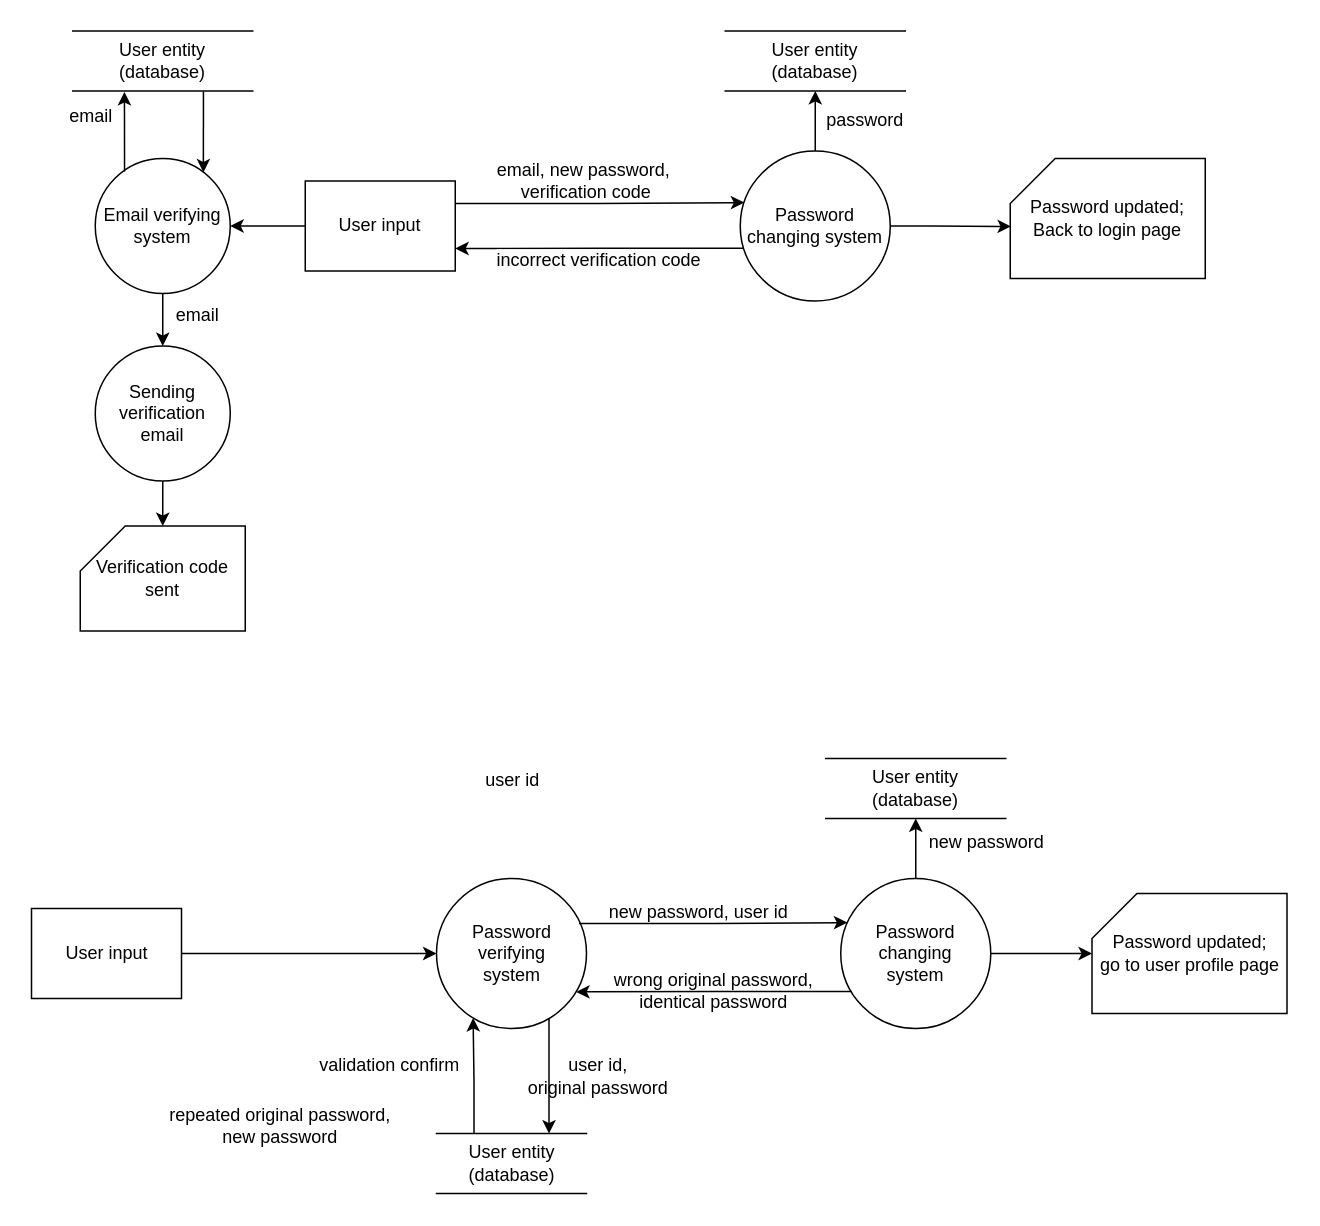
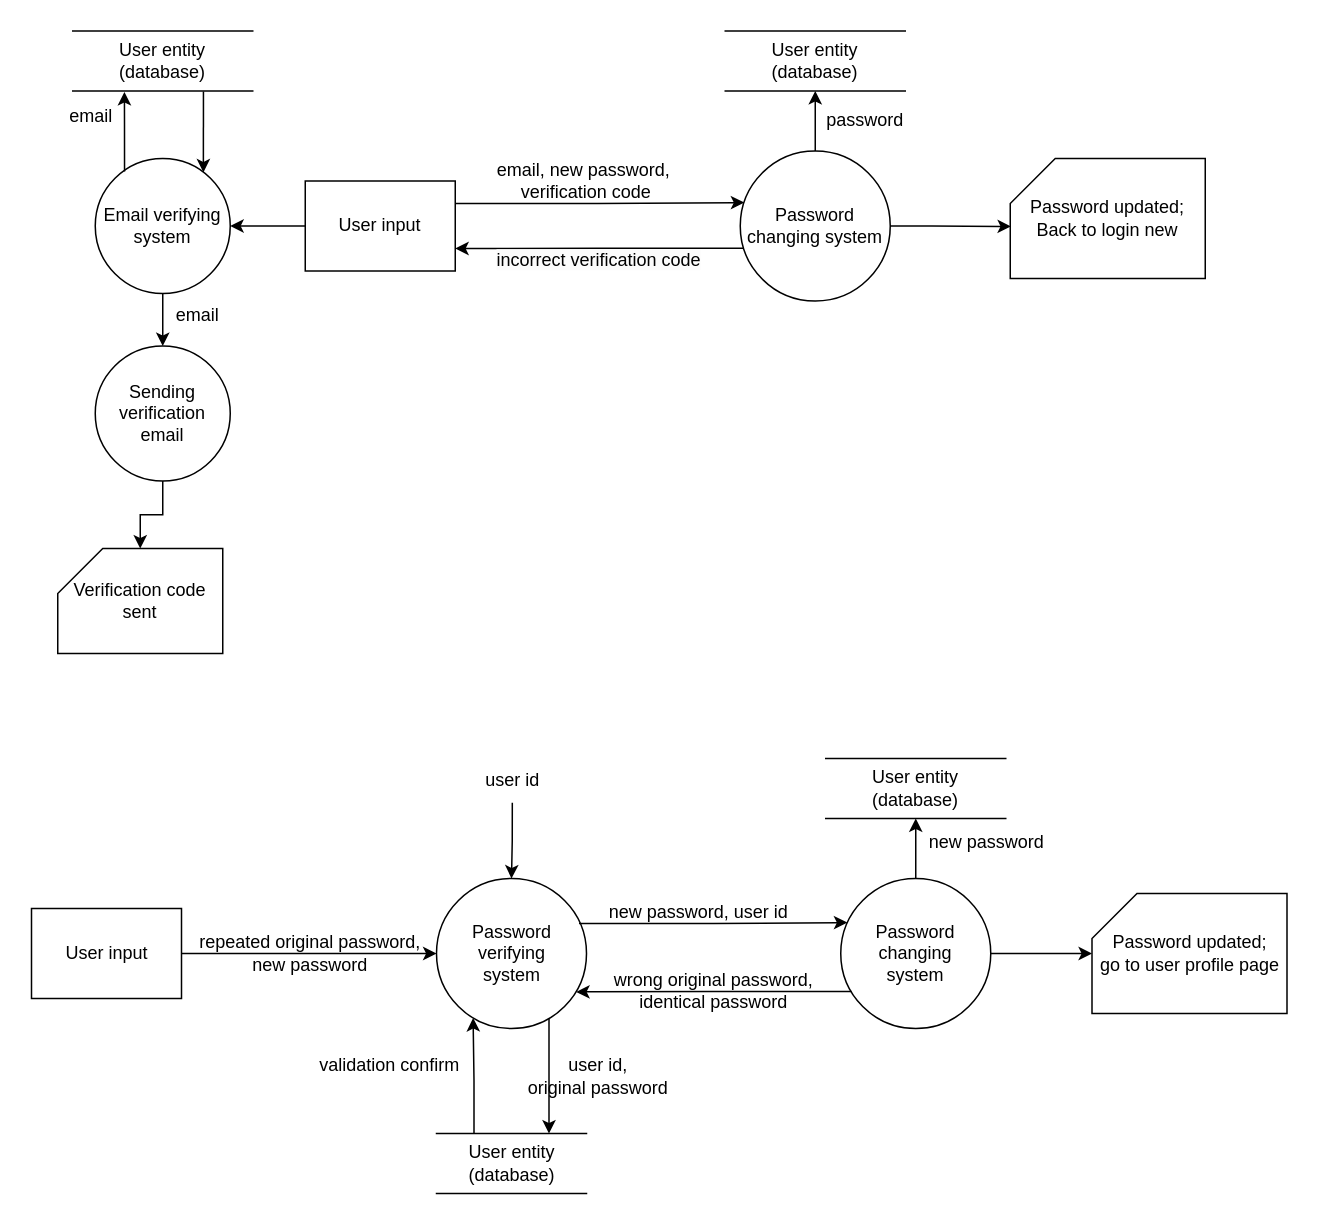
  <mxCell id="0" />
  <mxCell id="1" parent="0" />
  <mxCell id="2" style="edgeStyle=orthogonalEdgeStyle;rounded=0;orthogonalLoop=1;jettySize=auto;html=1;exitX=1;exitY=0.25;exitDx=0;exitDy=0;entryX=0.027;entryY=0.344;entryDx=0;entryDy=0;entryPerimeter=0;" parent="1" source="4" edge="1" target="12"><mxGeometry relative="1" as="geometry"><mxPoint x="493" y="150" as="targetPoint" /></mxGeometry></mxCell>
  <mxCell id="3" value="" style="edgeStyle=orthogonalEdgeStyle;rounded=0;orthogonalLoop=1;jettySize=auto;html=1;" edge="1" parent="1" source="4" target="17"><mxGeometry relative="1" as="geometry" /></mxCell>
  <mxCell id="4" value="User input" style="rounded=0;whiteSpace=wrap;html=1;" parent="1" vertex="1"><mxGeometry x="203" y="120" width="100" height="60" as="geometry" /></mxCell>
  <mxCell id="5" style="edgeStyle=orthogonalEdgeStyle;rounded=0;orthogonalLoop=1;jettySize=auto;html=1;exitX=0.217;exitY=0.096;exitDx=0;exitDy=0;entryX=0.287;entryY=1.016;entryDx=0;entryDy=0;entryPerimeter=0;exitPerimeter=0;" parent="1" source="17" target="7" edge="1"><mxGeometry relative="1" as="geometry"><mxPoint x="57.216" y="121.716" as="sourcePoint" /></mxGeometry></mxCell>
  <mxCell id="6" style="edgeStyle=orthogonalEdgeStyle;rounded=0;orthogonalLoop=1;jettySize=auto;html=1;exitX=0.726;exitY=1.008;exitDx=0;exitDy=0;entryX=0.801;entryY=0.103;entryDx=0;entryDy=0;entryPerimeter=0;exitPerimeter=0;" parent="1" source="7" target="17" edge="1"><mxGeometry relative="1" as="geometry"><mxPoint x="116.14" y="124.24" as="targetPoint" /></mxGeometry></mxCell>
  <mxCell id="7" value="User entity (database)" style="shape=partialRectangle;whiteSpace=wrap;html=1;left=0;right=0;fillColor=none;rounded=0;strokeColor=default;fontFamily=Helvetica;fontSize=12;fontColor=default;" parent="1" vertex="1"><mxGeometry x="48" y="20" width="120" height="40" as="geometry" /></mxCell>
- <mxCell id="8" value="Verification code sent" style="shape=card;whiteSpace=wrap;html=1;" parent="1" vertex="1"><mxGeometry x="53" y="350" width="110" height="70" as="geometry" /></mxCell>
+ <mxCell id="8" value="Verification code sent" style="shape=card;whiteSpace=wrap;html=1;" parent="1" vertex="1"><mxGeometry x="38" y="365" width="110" height="70" as="geometry" /></mxCell>
  <mxCell id="9" style="edgeStyle=orthogonalEdgeStyle;rounded=0;orthogonalLoop=1;jettySize=auto;html=1;exitX=1;exitY=0.5;exitDx=0;exitDy=0;entryX=0.004;entryY=0.566;entryDx=0;entryDy=0;entryPerimeter=0;" parent="1" source="12" target="15" edge="1"><mxGeometry relative="1" as="geometry"><Array as="points"><mxPoint x="620.5" y="150" /><mxPoint x="620.5" y="150" /></Array></mxGeometry></mxCell>
  <mxCell id="10" style="edgeStyle=orthogonalEdgeStyle;rounded=0;orthogonalLoop=1;jettySize=auto;html=1;exitX=0.5;exitY=0;exitDx=0;exitDy=0;entryX=0.5;entryY=1;entryDx=0;entryDy=0;" parent="1" source="12" target="41" edge="1"><mxGeometry relative="1" as="geometry" /></mxCell>
  <mxCell id="11" value="" style="edgeStyle=orthogonalEdgeStyle;rounded=0;orthogonalLoop=1;jettySize=auto;html=1;entryX=1;entryY=0.75;entryDx=0;entryDy=0;exitX=0.023;exitY=0.649;exitDx=0;exitDy=0;exitPerimeter=0;" edge="1" parent="1" source="12" target="4"><mxGeometry relative="1" as="geometry"><mxPoint x="494" y="163" as="sourcePoint" /></mxGeometry></mxCell>
  <mxCell id="12" value="Password changing system" style="ellipse;whiteSpace=wrap;html=1;aspect=fixed;rounded=0;strokeColor=default;fontFamily=Helvetica;fontSize=12;fontColor=default;fillColor=none;" parent="1" vertex="1"><mxGeometry x="493" y="100" width="100" height="100" as="geometry" /></mxCell>
  <mxCell id="13" value="email, new password,&amp;nbsp;&lt;br&gt;verification code" style="text;html=1;align=center;verticalAlign=middle;resizable=0;points=[];autosize=1;strokeColor=none;fillColor=none;" parent="1" vertex="1"><mxGeometry x="321.5" y="100" width="137" height="40" as="geometry" /></mxCell>
  <mxCell id="14" value="email" style="text;html=1;align=center;verticalAlign=middle;resizable=0;points=[];autosize=1;strokeColor=none;fillColor=none;" parent="1" vertex="1"><mxGeometry x="36" y="64" width="47" height="26" as="geometry" /></mxCell>
- <mxCell id="15" value="Password updated;&lt;br&gt;Back to login page" style="shape=card;whiteSpace=wrap;html=1;" parent="1" vertex="1"><mxGeometry x="673" y="105" width="130" height="80" as="geometry" /></mxCell>
+ <mxCell id="15" value="Password updated;&lt;br&gt;Back to login new" style="shape=card;whiteSpace=wrap;html=1;" parent="1" vertex="1"><mxGeometry x="673" y="105" width="130" height="80" as="geometry" /></mxCell>
  <mxCell id="16" style="edgeStyle=orthogonalEdgeStyle;rounded=0;orthogonalLoop=1;jettySize=auto;html=1;exitX=0.5;exitY=1;exitDx=0;exitDy=0;entryX=0.5;entryY=0;entryDx=0;entryDy=0;" parent="1" source="17" target="39" edge="1"><mxGeometry relative="1" as="geometry" /></mxCell>
  <mxCell id="17" value="Email verifying system" style="ellipse;whiteSpace=wrap;html=1;aspect=fixed;rounded=0;strokeColor=default;fontFamily=Helvetica;fontSize=12;fontColor=default;fillColor=none;" parent="1" vertex="1"><mxGeometry x="63" y="105" width="90" height="90" as="geometry" /></mxCell>
  <mxCell id="18" style="edgeStyle=orthogonalEdgeStyle;rounded=0;orthogonalLoop=1;jettySize=auto;html=1;exitX=1;exitY=0.5;exitDx=0;exitDy=0;entryX=0;entryY=0.5;entryDx=0;entryDy=0;" parent="1" source="19" target="26" edge="1"><mxGeometry relative="1" as="geometry" /></mxCell>
  <mxCell id="19" value="User input" style="rounded=0;whiteSpace=wrap;html=1;" parent="1" vertex="1"><mxGeometry x="20.5" y="605" width="100" height="60" as="geometry" /></mxCell>
  <mxCell id="20" style="edgeStyle=orthogonalEdgeStyle;rounded=0;orthogonalLoop=1;jettySize=auto;html=1;exitX=0.5;exitY=0;exitDx=0;exitDy=0;entryX=0.5;entryY=1;entryDx=0;entryDy=0;" parent="1" source="22" target="32" edge="1"><mxGeometry relative="1" as="geometry" /></mxCell>
  <mxCell id="21" style="edgeStyle=orthogonalEdgeStyle;rounded=0;orthogonalLoop=1;jettySize=auto;html=1;exitX=1;exitY=0.5;exitDx=0;exitDy=0;entryX=0;entryY=0.5;entryDx=0;entryDy=0;entryPerimeter=0;" parent="1" source="22" target="31" edge="1"><mxGeometry relative="1" as="geometry" /></mxCell>
  <mxCell id="22" value="Password changing&lt;br&gt;system" style="ellipse;whiteSpace=wrap;html=1;aspect=fixed;rounded=0;strokeColor=default;fontFamily=Helvetica;fontSize=12;fontColor=default;fillColor=none;" parent="1" vertex="1"><mxGeometry x="560" y="585" width="100" height="100" as="geometry" /></mxCell>
+ <mxCell id="23" style="edgeStyle=orthogonalEdgeStyle;rounded=0;orthogonalLoop=1;jettySize=auto;html=1;entryX=0.5;entryY=0;entryDx=0;entryDy=0;exitX=0.509;exitY=0.983;exitDx=0;exitDy=0;exitPerimeter=0;" edge="1" parent="1" source="37" target="26"><mxGeometry relative="1" as="geometry"><mxPoint x="341" y="536" as="sourcePoint" /></mxGeometry></mxCell>
  <mxCell id="24" style="edgeStyle=orthogonalEdgeStyle;rounded=0;orthogonalLoop=1;jettySize=auto;html=1;exitX=0.95;exitY=0.3;exitDx=0;exitDy=0;entryX=0.044;entryY=0.294;entryDx=0;entryDy=0;exitPerimeter=0;entryPerimeter=0;" edge="1" parent="1" source="26" target="22"><mxGeometry relative="1" as="geometry" /></mxCell>
  <mxCell id="25" style="edgeStyle=orthogonalEdgeStyle;rounded=0;orthogonalLoop=1;jettySize=auto;html=1;entryX=0.931;entryY=0.756;entryDx=0;entryDy=0;entryPerimeter=0;exitX=0.072;exitY=0.753;exitDx=0;exitDy=0;exitPerimeter=0;" edge="1" parent="1" source="22" target="26"><mxGeometry relative="1" as="geometry"><mxPoint x="485.778" y="635" as="targetPoint" /><mxPoint x="551" y="672" as="sourcePoint" /></mxGeometry></mxCell>
  <mxCell id="26" value="Password verifying&lt;br&gt;system" style="ellipse;whiteSpace=wrap;html=1;aspect=fixed;rounded=0;strokeColor=default;fontFamily=Helvetica;fontSize=12;fontColor=default;fillColor=none;" parent="1" vertex="1"><mxGeometry x="290.5" y="585" width="100" height="100" as="geometry" /></mxCell>
- <mxCell id="27" value="repeated original password,&lt;br&gt;new password" style="text;html=1;align=center;verticalAlign=middle;resizable=0;points=[];autosize=1;strokeColor=none;fillColor=none;" parent="1" vertex="1"><mxGeometry x="103.5" y="730" width="165" height="40" as="geometry" /></mxCell>
+ <mxCell id="27" value="repeated original password,&lt;br&gt;new password" style="text;html=1;align=center;verticalAlign=middle;resizable=0;points=[];autosize=1;strokeColor=none;fillColor=none;" parent="1" vertex="1"><mxGeometry x="123.5" y="615" width="165" height="40" as="geometry" /></mxCell>
  <mxCell id="28" style="edgeStyle=orthogonalEdgeStyle;rounded=0;orthogonalLoop=1;jettySize=auto;html=1;exitX=0.25;exitY=0;exitDx=0;exitDy=0;entryX=0.244;entryY=0.93;entryDx=0;entryDy=0;entryPerimeter=0;" parent="1" source="29" target="26" edge="1"><mxGeometry relative="1" as="geometry" /></mxCell>
  <mxCell id="29" value="User entity (database)" style="shape=partialRectangle;whiteSpace=wrap;html=1;left=0;right=0;fillColor=none;rounded=0;strokeColor=default;fontFamily=Helvetica;fontSize=12;fontColor=default;" parent="1" vertex="1"><mxGeometry x="290.5" y="755" width="100" height="40" as="geometry" /></mxCell>
  <mxCell id="30" style="edgeStyle=orthogonalEdgeStyle;rounded=0;orthogonalLoop=1;jettySize=auto;html=1;exitX=0.75;exitY=0.932;exitDx=0;exitDy=0;entryX=0.75;entryY=0;entryDx=0;entryDy=0;exitPerimeter=0;" parent="1" source="26" target="29" edge="1"><mxGeometry relative="1" as="geometry"><mxPoint x="440.5" y="761" as="sourcePoint" /><mxPoint x="440.5" y="685" as="targetPoint" /></mxGeometry></mxCell>
  <mxCell id="31" value="Password updated;&lt;br&gt;go to user profile page" style="shape=card;whiteSpace=wrap;html=1;" parent="1" vertex="1"><mxGeometry x="727.5" y="595" width="130" height="80" as="geometry" /></mxCell>
  <mxCell id="32" value="User entity (database)" style="shape=partialRectangle;whiteSpace=wrap;html=1;left=0;right=0;fillColor=none;rounded=0;strokeColor=default;fontFamily=Helvetica;fontSize=12;fontColor=default;" parent="1" vertex="1"><mxGeometry x="550" y="505" width="120" height="40" as="geometry" /></mxCell>
  <mxCell id="33" value="new password" style="text;html=1;align=center;verticalAlign=middle;resizable=0;points=[];autosize=1;strokeColor=none;fillColor=none;" parent="1" vertex="1"><mxGeometry x="609.5" y="548" width="95" height="26" as="geometry" /></mxCell>
  <mxCell id="34" value="new password, user id" style="text;html=1;align=center;verticalAlign=middle;resizable=0;points=[];autosize=1;strokeColor=none;fillColor=none;" parent="1" vertex="1"><mxGeometry x="396" y="595" width="137" height="26" as="geometry" /></mxCell>
  <mxCell id="35" value="user id,&lt;br&gt;original password" style="text;html=1;align=center;verticalAlign=middle;resizable=0;points=[];autosize=1;strokeColor=none;fillColor=none;" parent="1" vertex="1"><mxGeometry x="342" y="697" width="111" height="40" as="geometry" /></mxCell>
  <mxCell id="36" value="validation confirm" style="text;html=1;align=center;verticalAlign=middle;resizable=0;points=[];autosize=1;strokeColor=none;fillColor=none;" parent="1" vertex="1"><mxGeometry x="203" y="697" width="111" height="26" as="geometry" /></mxCell>
  <mxCell id="37" value="user id" style="text;html=1;align=center;verticalAlign=middle;resizable=0;points=[];autosize=1;strokeColor=none;fillColor=none;" parent="1" vertex="1"><mxGeometry x="310.5" y="505" width="60" height="30" as="geometry" /></mxCell>
  <mxCell id="38" style="edgeStyle=orthogonalEdgeStyle;rounded=0;orthogonalLoop=1;jettySize=auto;html=1;exitX=0.5;exitY=1;exitDx=0;exitDy=0;entryX=0.5;entryY=0;entryDx=0;entryDy=0;entryPerimeter=0;" parent="1" source="39" target="8" edge="1"><mxGeometry relative="1" as="geometry" /></mxCell>
  <mxCell id="39" value="Sending verification email" style="ellipse;whiteSpace=wrap;html=1;aspect=fixed;rounded=0;strokeColor=default;fontFamily=Helvetica;fontSize=12;fontColor=default;fillColor=none;" parent="1" vertex="1"><mxGeometry x="63" y="230" width="90" height="90" as="geometry" /></mxCell>
  <mxCell id="40" value="email" style="text;html=1;align=center;verticalAlign=middle;resizable=0;points=[];autosize=1;strokeColor=none;fillColor=none;" parent="1" vertex="1"><mxGeometry x="105.5" y="195" width="50" height="30" as="geometry" /></mxCell>
  <mxCell id="41" value="User entity (database)" style="shape=partialRectangle;whiteSpace=wrap;html=1;left=0;right=0;fillColor=none;rounded=0;strokeColor=default;fontFamily=Helvetica;fontSize=12;fontColor=default;" parent="1" vertex="1"><mxGeometry x="483" y="20" width="120" height="40" as="geometry" /></mxCell>
  <mxCell id="42" value="password" style="text;html=1;align=center;verticalAlign=middle;resizable=0;points=[];autosize=1;strokeColor=none;fillColor=none;" parent="1" vertex="1"><mxGeometry x="541" y="67" width="69" height="26" as="geometry" /></mxCell>
  <mxCell id="43" value="&lt;span style=&quot;caret-color: rgb(0, 0, 0); color: rgb(0, 0, 0); font-family: Helvetica; font-size: 12px; font-style: normal; font-variant-caps: normal; font-weight: 400; letter-spacing: normal; text-align: center; text-indent: 0px; text-transform: none; word-spacing: 0px; -webkit-text-stroke-width: 0px; background-color: rgb(251, 251, 251); text-decoration: none; float: none; display: inline !important;&quot;&gt;incorrect verification code&lt;/span&gt;" style="text;whiteSpace=wrap;html=1;" vertex="1" parent="1"><mxGeometry x="328.997" y="158.997" width="164" height="36" as="geometry" /></mxCell>
  <mxCell id="44" value="wrong original password,&lt;br style=&quot;border-color: var(--border-color);&quot;&gt;&lt;span style=&quot;&quot;&gt;identical password&lt;/span&gt;" style="text;html=1;align=center;verticalAlign=middle;resizable=0;points=[];autosize=1;strokeColor=none;fillColor=none;" vertex="1" parent="1"><mxGeometry x="399" y="640" width="151" height="40" as="geometry" /></mxCell>
